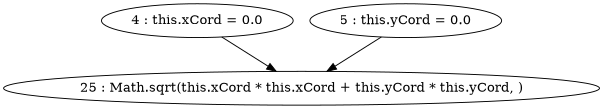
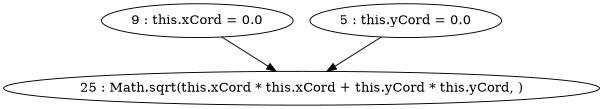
  digraph {
-   "4 : this.xCord = 0.0"
+   "4 : this.xCord = 0.0" [label="9 : this.xCord = 0.0"]
    "25 : Math.sqrt(this.xCord * this.xCord + this.yCord * this.yCord, )"
    "5 : this.yCord = 0.0"
    "4 : this.xCord = 0.0" -> "25 : Math.sqrt(this.xCord * this.xCord + this.yCord * this.yCord, )"
    "5 : this.yCord = 0.0" -> "25 : Math.sqrt(this.xCord * this.xCord + this.yCord * this.yCord, )"
  }
